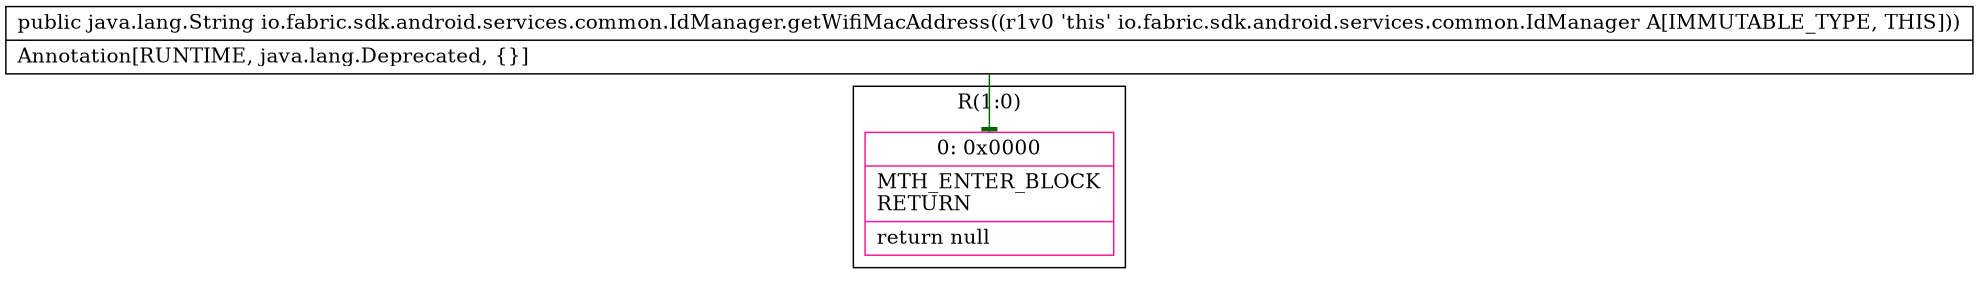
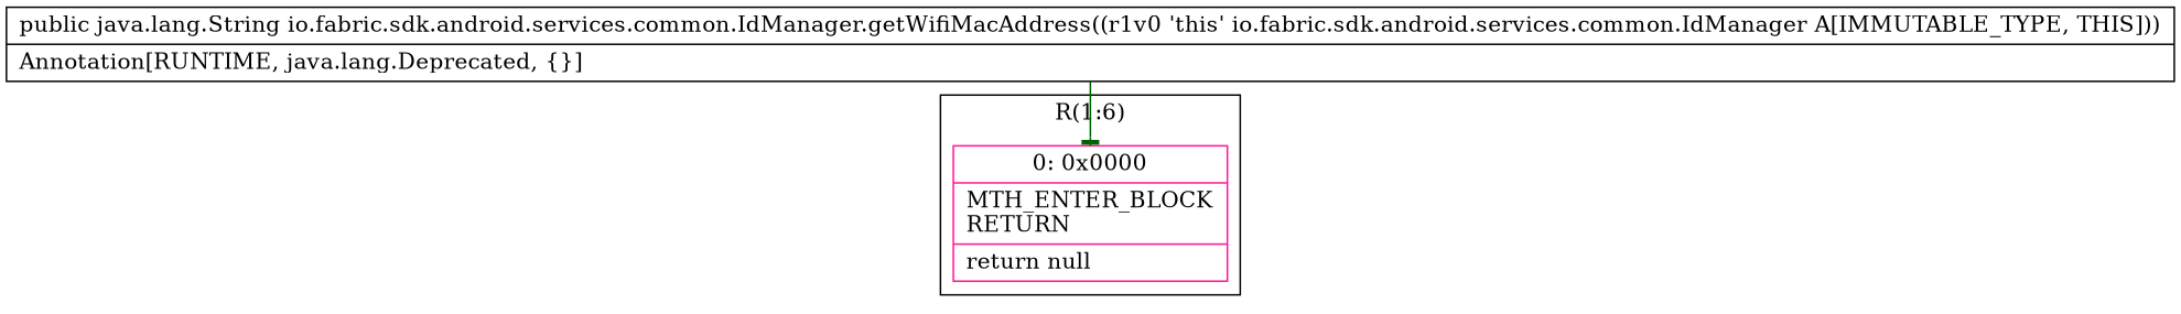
  digraph {
    node [shape=record]
    n1 [color=deeppink label="{0\:\ 0x0000|MTH_ENTER_BLOCK\lRETURN\l|return null\l}"]
    n2 [label="{public java.lang.String io.fabric.sdk.android.services.common.IdManager.getWifiMacAddress((r1v0 'this' io.fabric.sdk.android.services.common.IdManager A[IMMUTABLE_TYPE, THIS]))  | Annotation[RUNTIME, java.lang.Deprecated, \{\}]\l}" color=black]
    subgraph cluster_1 {
-     label="R(1:0)"
+     label="R(1:6)"
      n1
    }
    n2 -> n1 [color=darkgreen arrowhead=tee]
  }
